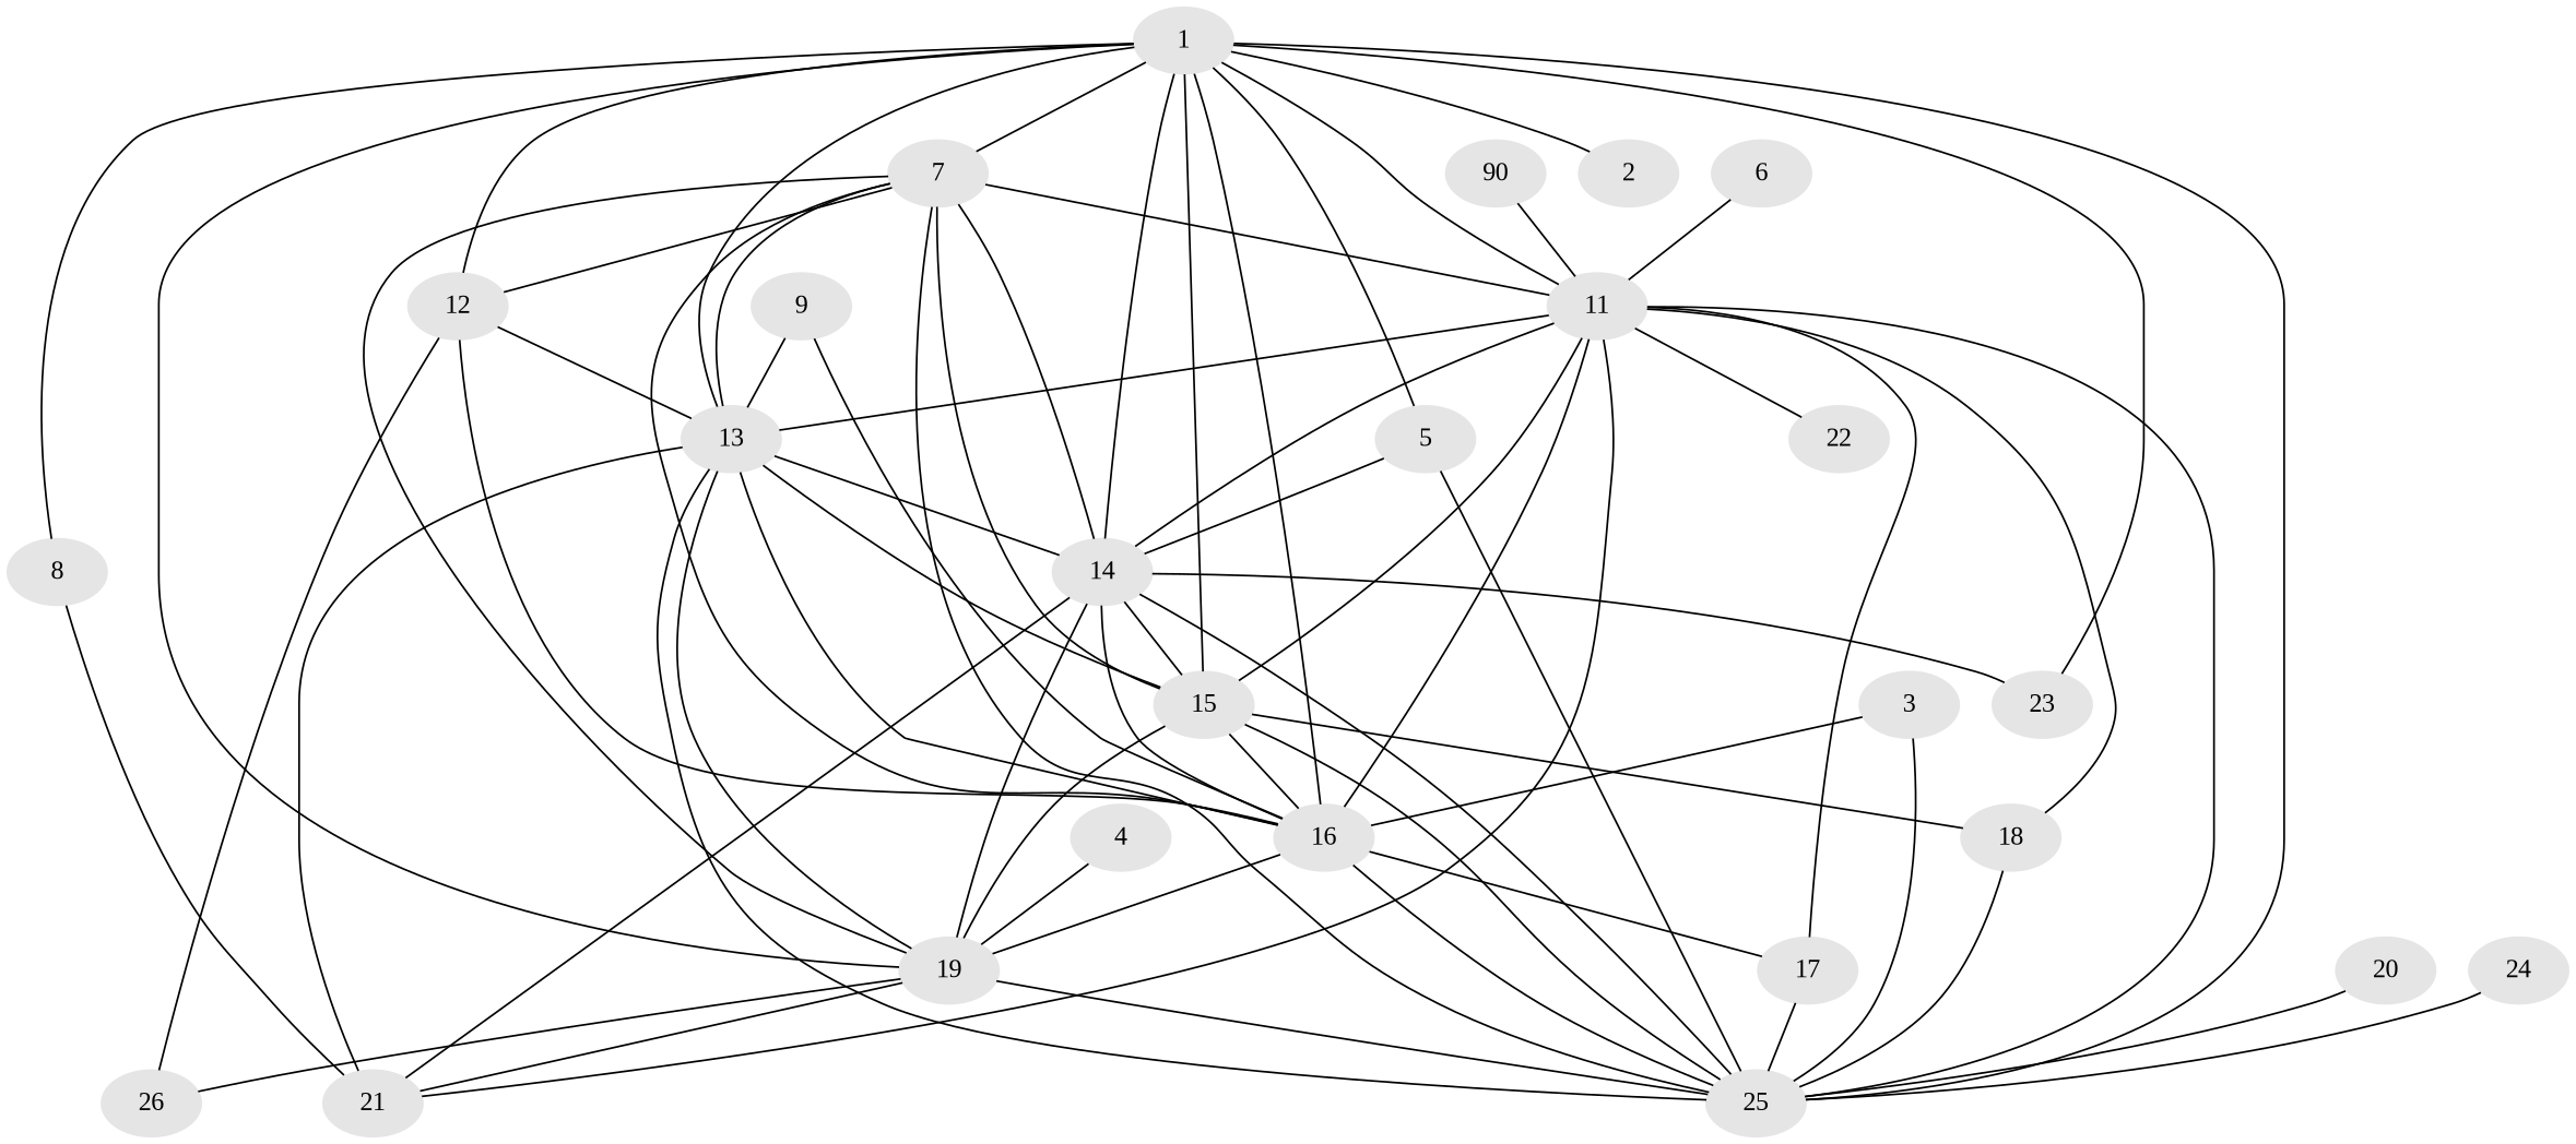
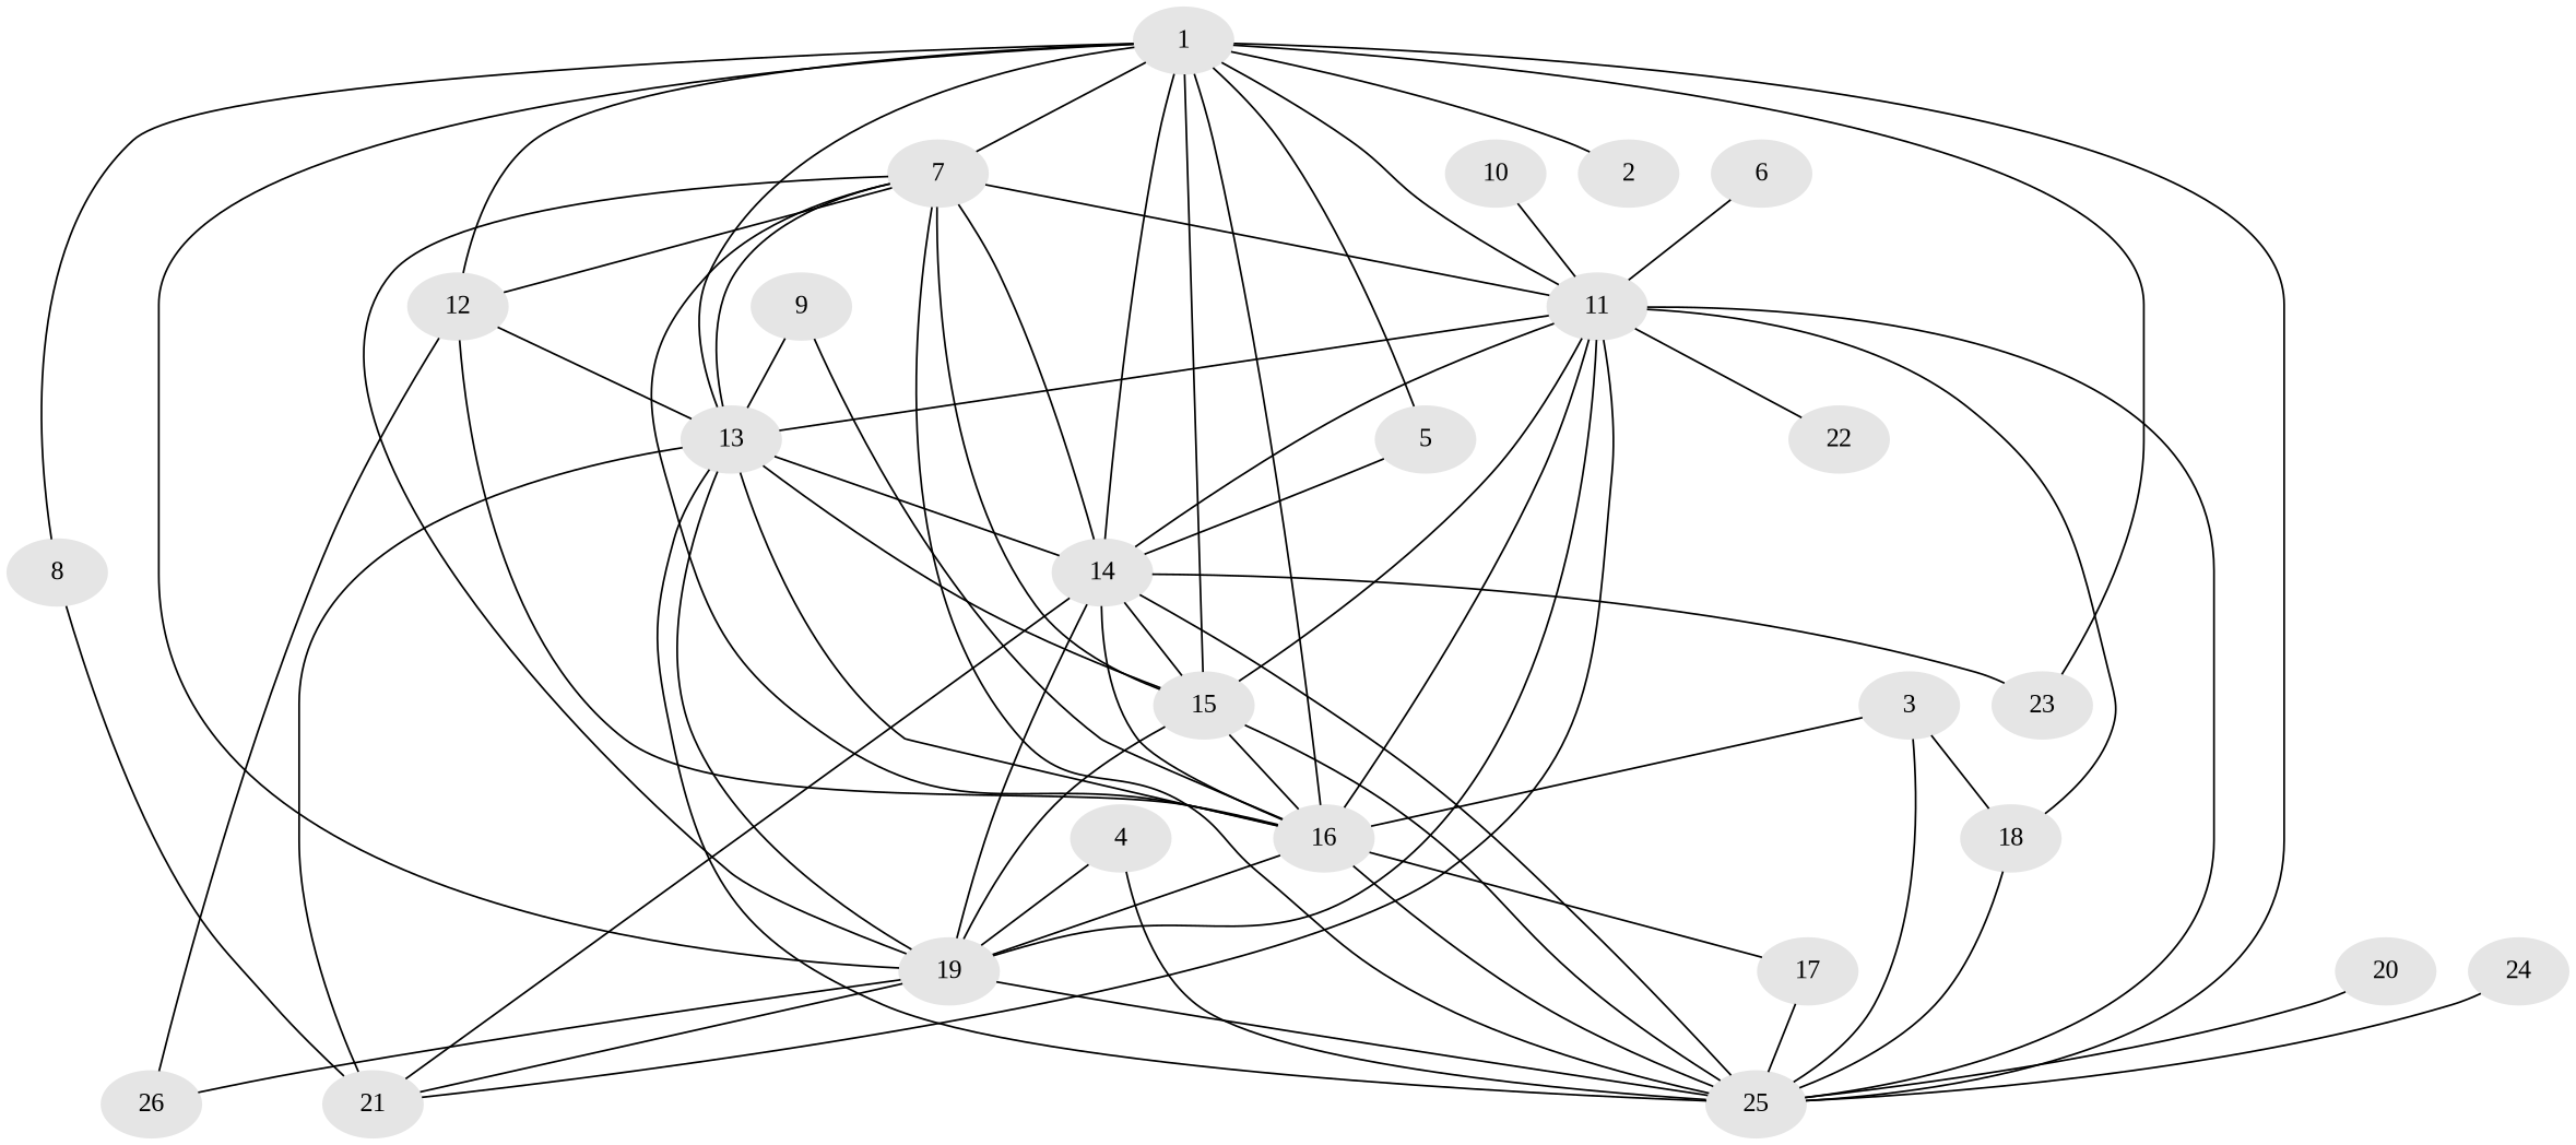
  graph {
    fontname="Liberation Serif"
    node [color=gray90 fontname="Liberation Serif" style=filled]
    edge [fontname="Liberation Serif" weight=1.0]
    1
    2
    5
    7
    8
    11
    12
    13
    14
    15
    16
    19
    23
    25
    21
    18
    22
    26
    17
    3
    4
    6
    9
-   10 [label=90]
+   10
    20
    24
    1 -- 2 [weight=2.0]
    1 -- 5
    1 -- 7 [weight=3.0]
    1 -- 8
    1 -- 11 [weight=4.0]
    1 -- 12
    1 -- 13 [weight=3.0]
    1 -- 14 [weight=3.0]
    1 -- 15 [weight=4.0]
    1 -- 16 [weight=2.0]
    1 -- 19 [weight=2.0]
    1 -- 23
    1 -- 25 [weight=3.0]
    5 -- 14
    7 -- 11
    7 -- 12
    7 -- 13
    7 -- 14
    7 -- 15
    7 -- 16
    7 -- 19
    7 -- 25 [weight=2.0]
    8 -- 21
    11 -- 13
    11 -- 14
    11 -- 15 [weight=2.0]
    11 -- 16 [weight=3.0]
-   11 -- 17 [weight=2.0]
+   11 -- 19 [weight=2.0]
    11 -- 25
    11 -- 21
    11 -- 18
    11 -- 22
    12 -- 13
    12 -- 16
    12 -- 26
    13 -- 14
    13 -- 15
    13 -- 16 [weight=2.0]
    13 -- 19
    13 -- 25
    13 -- 21 [weight=2.0]
    14 -- 15
    14 -- 16
    14 -- 19 [weight=2.0]
    14 -- 23
    14 -- 25
    14 -- 21
    15 -- 16
    15 -- 19
    15 -- 25
-   15 -- 18
+   3 -- 18
    16 -- 19 [weight=2.0]
    16 -- 25
    16 -- 17
    19 -- 25
    19 -- 21
    19 -- 26
    18 -- 25
    17 -- 25
    3 -- 16
    3 -- 25
    4 -- 19
-   5 -- 25
+   4 -- 25
    6 -- 11
    9 -- 13
    9 -- 16 [weight=2.0]
    10 -- 11
    20 -- 25
    24 -- 25
  }
